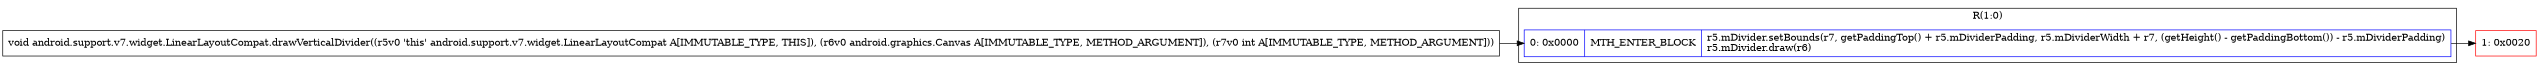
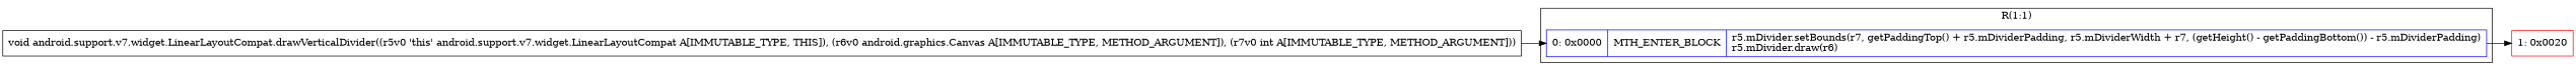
  digraph {
    rankdir=LR
    node [shape=record]
    n1 [color=blue label="{0\:\ 0x0000|MTH_ENTER_BLOCK\l|r5.mDivider.setBounds(r7, getPaddingTop() + r5.mDividerPadding, r5.mDividerWidth + r7, (getHeight() \- getPaddingBottom()) \- r5.mDividerPadding)\lr5.mDivider.draw(r6)\l}"]
    n2 [color=red label="{1\:\ 0x0020}"]
    n3 [label="{void android.support.v7.widget.LinearLayoutCompat.drawVerticalDivider((r5v0 'this' android.support.v7.widget.LinearLayoutCompat A[IMMUTABLE_TYPE, THIS]), (r6v0 android.graphics.Canvas A[IMMUTABLE_TYPE, METHOD_ARGUMENT]), (r7v0 int A[IMMUTABLE_TYPE, METHOD_ARGUMENT])) }"]
    subgraph cluster_1 {
-     label="R(1:0)"
+     label="R(1:1)"
      n1
    }
    n1 -> n2
    n3 -> n1
  }
